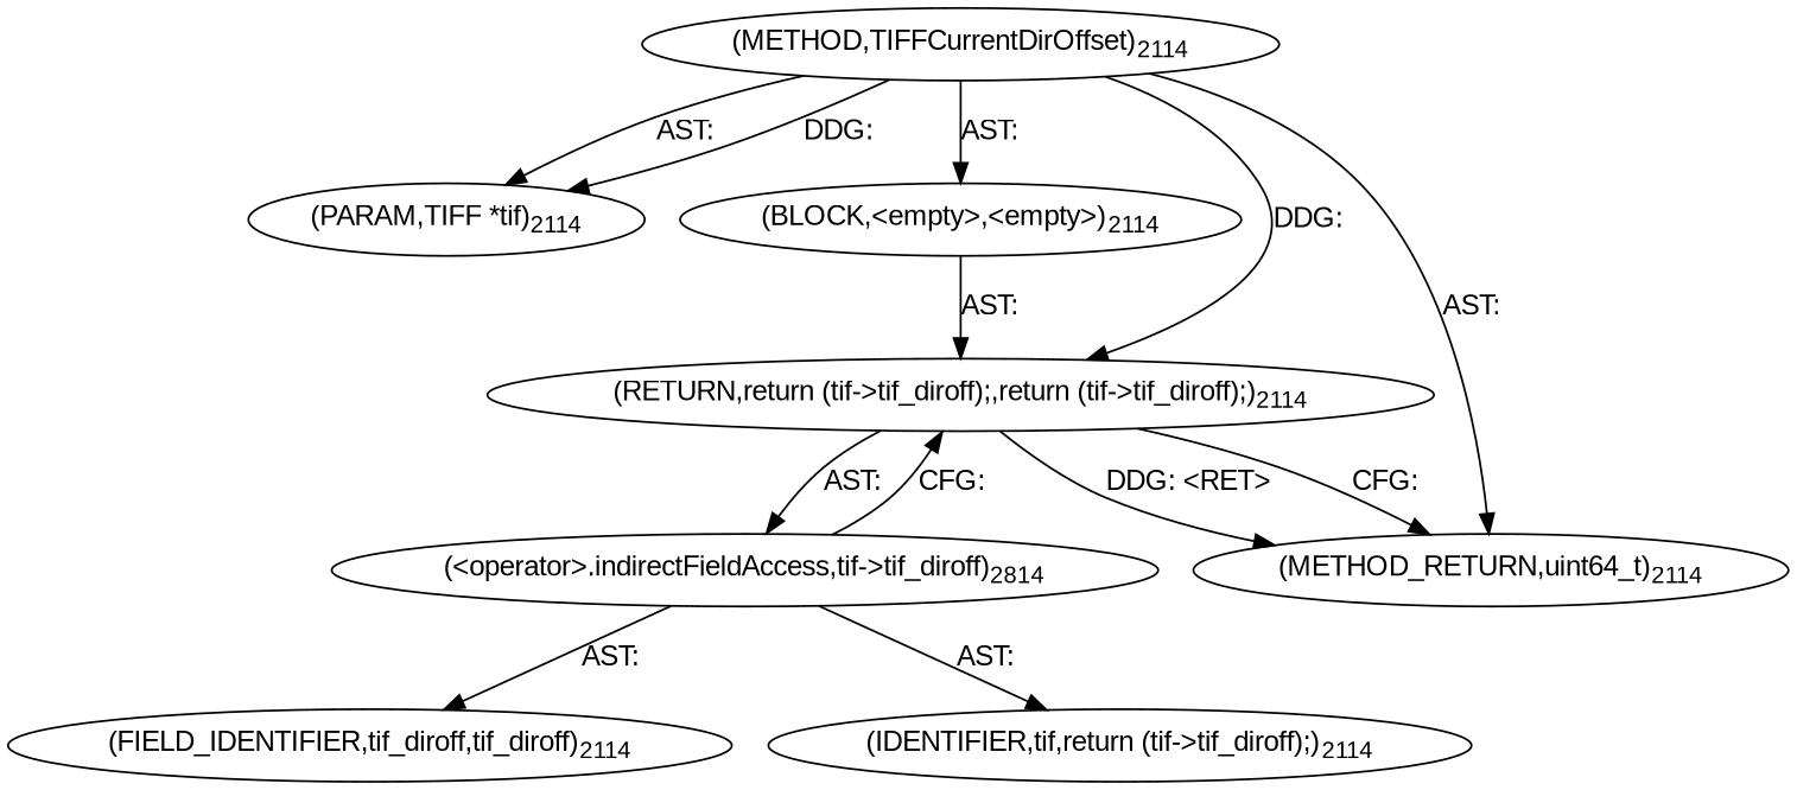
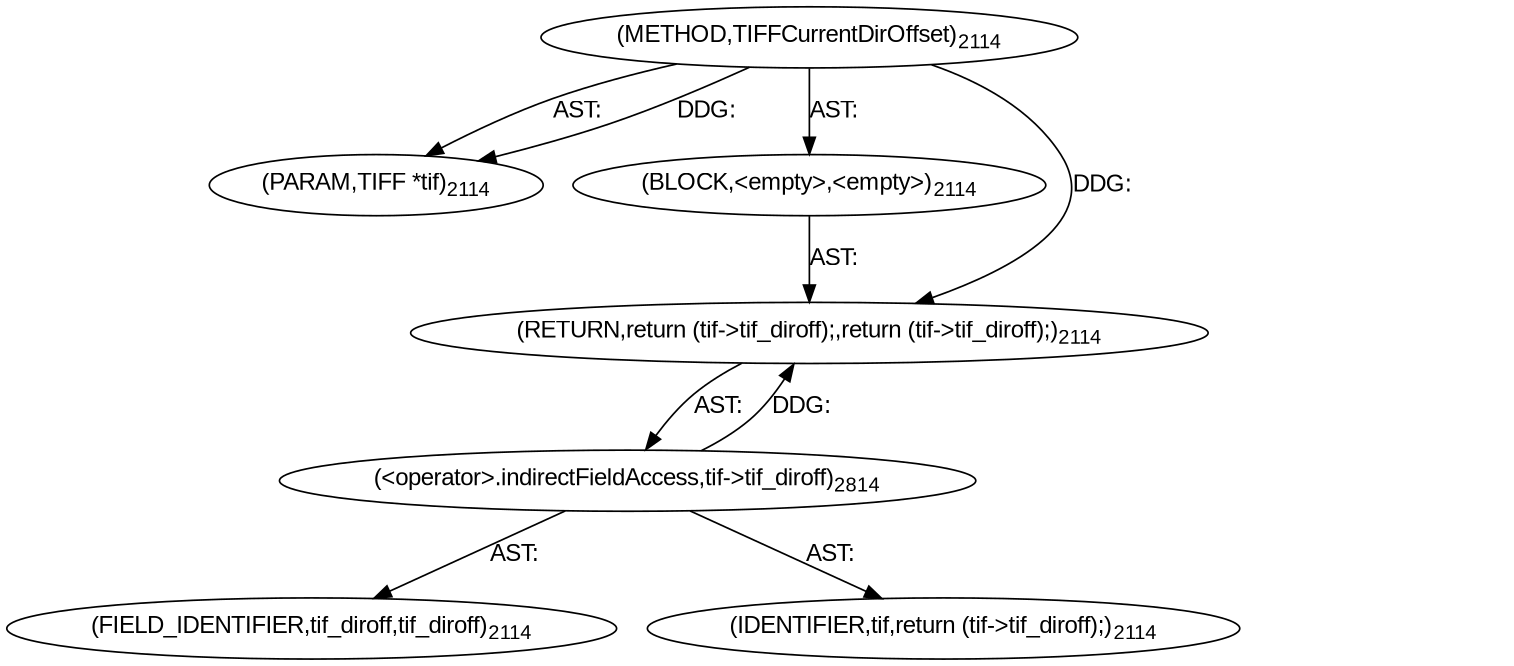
  digraph {
    fontname="Liberation Sans"
    node [fontname="Liberation Sans"]
    edge [fontname="Liberation Sans"]
    n1 [label=<(METHOD,TIFFCurrentDirOffset)<SUB>2114</SUB>>]
    n2 [label=<(PARAM,TIFF *tif)<SUB>2114</SUB>>]
    n3 [label=<(BLOCK,&lt;empty&gt;,&lt;empty&gt;)<SUB>2114</SUB>>]
    n4 [label=<(RETURN,return (tif-&gt;tif_diroff);,return (tif-&gt;tif_diroff);)<SUB>2114</SUB>>]
-   n5 [label=<(METHOD_RETURN,uint64_t)<SUB>2114</SUB>>]
    n6 [label=<(&lt;operator&gt;.indirectFieldAccess,tif-&gt;tif_diroff)<SUB>2814</SUB>>]
    n7 [label=<(FIELD_IDENTIFIER,tif_diroff,tif_diroff)<SUB>2114</SUB>>]
    n8 [label=<(IDENTIFIER,tif,return (tif-&gt;tif_diroff);)<SUB>2114</SUB>>]
    n1 -> n2 [label="AST: "]
    n1 -> n2 [label="DDG: "]
    n1 -> n3 [label="AST: "]
    n1 -> n4 [label="DDG: "]
-   n1 -> n5 [label="AST: "]
    n3 -> n4 [label="AST: "]
-   n4 -> n5 [label="CFG: "]
-   n4 -> n5 [label="DDG: &lt;RET&gt;"]
    n4 -> n6 [label="AST: "]
-   n6 -> n4 [label="CFG: "]
+   n6 -> n4 [label="DDG: "]
    n6 -> n7 [label="AST: "]
    n6 -> n8 [label="AST: "]
  }
